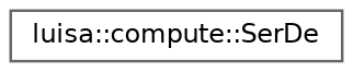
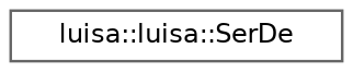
  digraph {
    rankdir=LR
-   n1 [color=grey40 fillcolor=white fontname=Helvetica fontsize=10 height=0.2 label="luisa::compute::SerDe" shape=box style=filled width=0.4]
+   n1 [color=grey40 fillcolor=white fontname=Helvetica fontsize=10 height=0.2 label="luisa::luisa::SerDe" shape=box style=filled width=0.4]
  }
